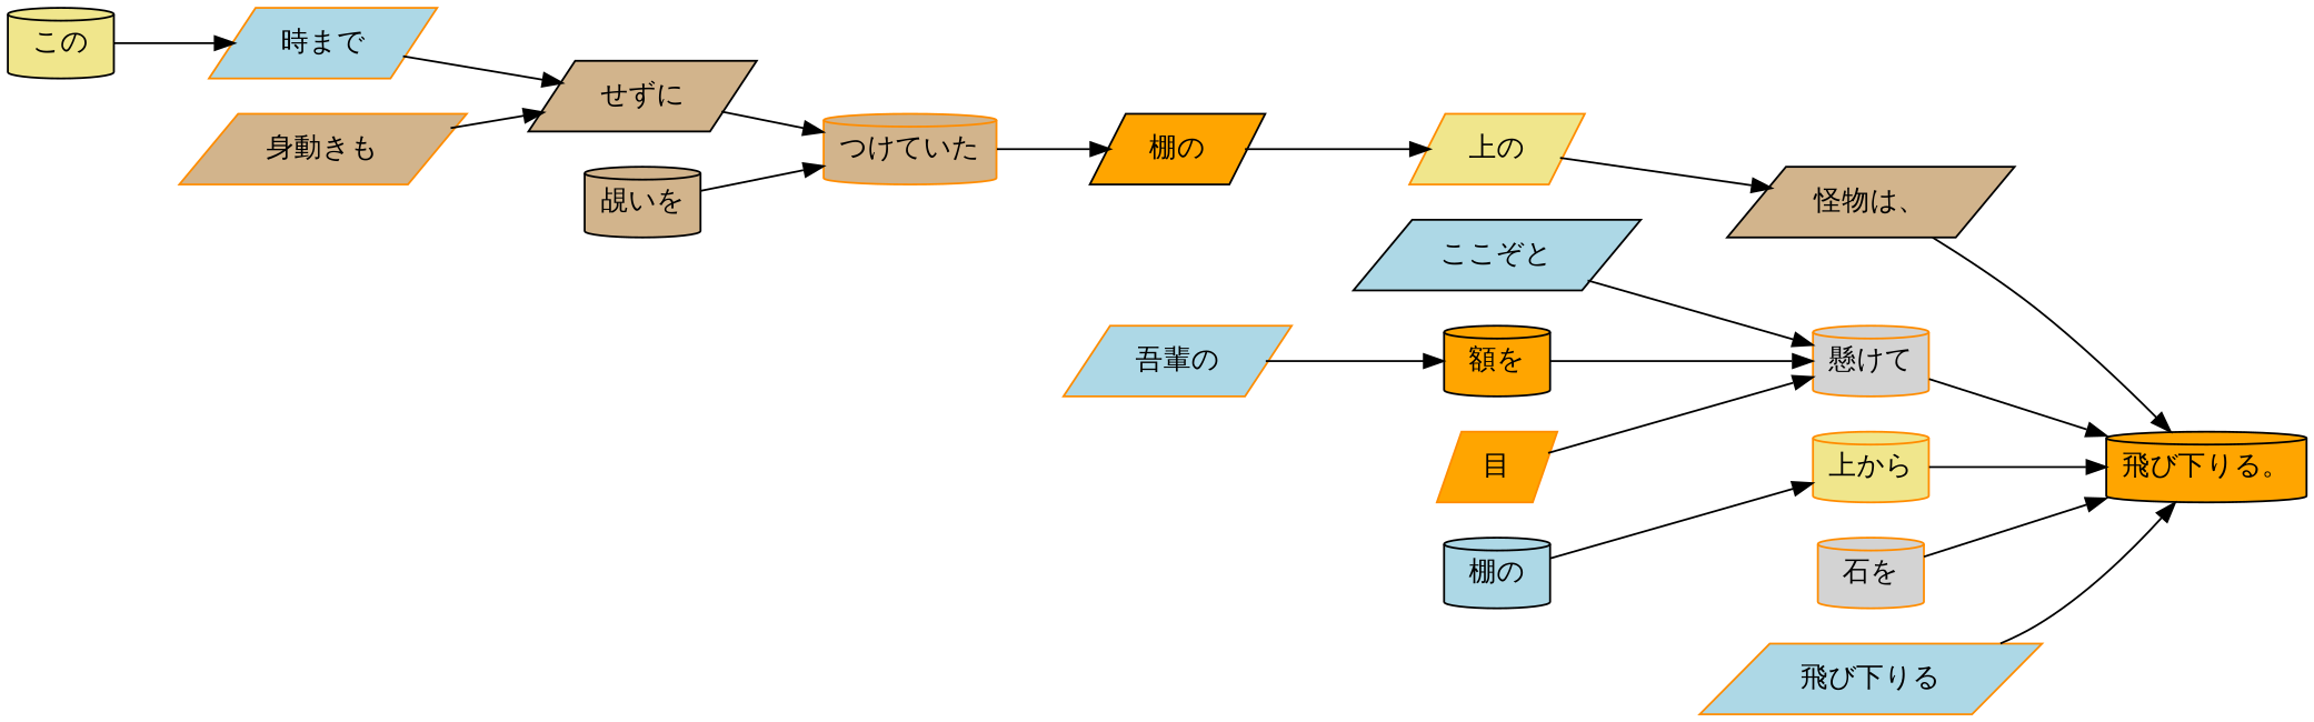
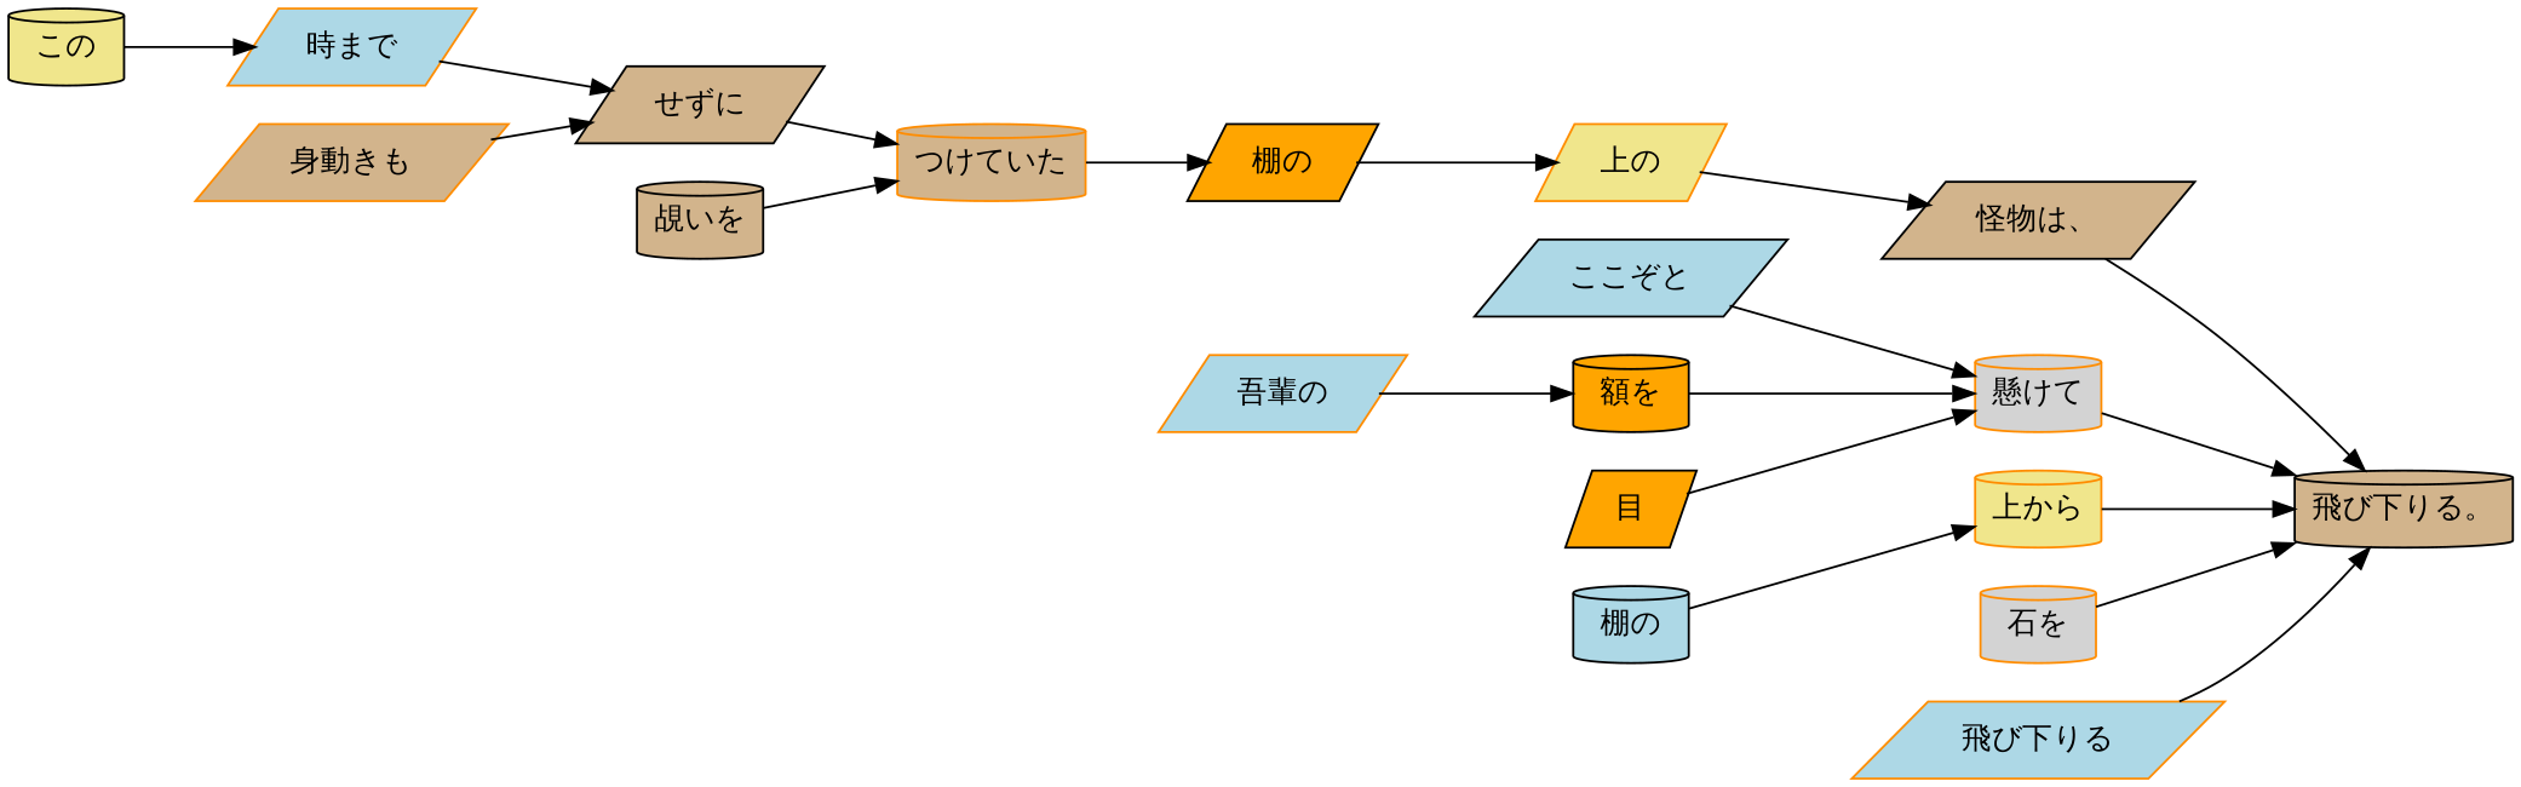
  digraph {
    fontname="Noto Sans"
    rankdir=LR
    node [color=black fillcolor=tan fontname="Noto Sans" shape=parallelogram style=filled]
    edge [fontname="Noto Sans"]
    n1 [fillcolor=khaki label="この" shape=cylinder]
    n2 [color=darkorange fillcolor=lightblue label="時まで"]
    n3 [label="せずに"]
    n4 [color=darkorange label="つけていた" shape=cylinder]
    n5 [color=darkorange label="身動きも"]
    n6 [fillcolor=orange label="棚の"]
    n7 [label="覘いを" shape=cylinder]
    n8 [color=darkorange fillcolor=khaki label="上の"]
    n9 [label="怪物は、"]
-   n10 [fillcolor=orange label="飛び下りる。" shape=cylinder]
+   n10 [label="飛び下りる。" shape=cylinder]
    n11 [fillcolor=lightblue label="ここぞと"]
    n12 [color=darkorange fillcolor=lightgrey label="懸けて" shape=cylinder]
    n13 [color=darkorange fillcolor=lightblue label="吾輩の"]
    n14 [fillcolor=orange label="額を" shape=cylinder]
-   n15 [color=darkorange fillcolor=orange label="目"]
+   n15 [fillcolor=orange label="目"]
    n16 [fillcolor=lightblue label="棚の" shape=cylinder]
    n17 [color=darkorange fillcolor=khaki label="上から" shape=cylinder]
    n18 [color=darkorange fillcolor=lightgrey label="石を" shape=cylinder]
    n19 [color=darkorange fillcolor=lightblue label="飛び下りる"]
    n1 -> n2
    n2 -> n3
    n3 -> n4
    n4 -> n6
    n5 -> n3
    n6 -> n8
    n7 -> n4
    n8 -> n9
    n9 -> n10
    n11 -> n12
    n12 -> n10
    n13 -> n14
    n14 -> n12
    n15 -> n12
    n16 -> n17
    n17 -> n10
    n18 -> n10
    n19 -> n10
  }
